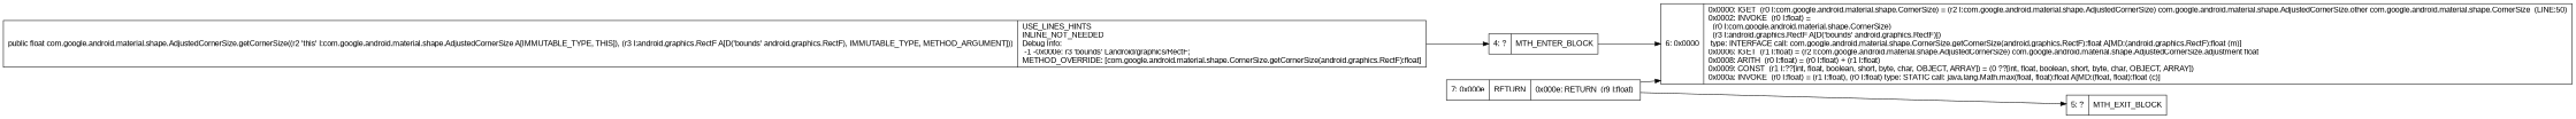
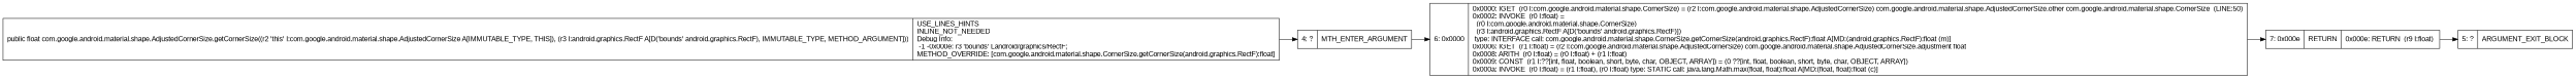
  digraph {
    fontname="Liberation Sans"
    rankdir=LR
    node [fontname="Liberation Sans" shape=record]
    edge [fontname="Liberation Sans"]
-   n1 [label="{4\:\ ?|MTH_ENTER_BLOCK\l}"]
+   n1 [label="{4\:\ ?|MTH_ENTER_ARGUMENT\l}"]
    n2 [label="{6\:\ 0x0000|0x0000: IGET  (r0 I:com.google.android.material.shape.CornerSize) = (r2 I:com.google.android.material.shape.AdjustedCornerSize) com.google.android.material.shape.AdjustedCornerSize.other com.google.android.material.shape.CornerSize  (LINE:50)\l0x0002: INVOKE  (r0 I:float) = \l  (r0 I:com.google.android.material.shape.CornerSize)\l  (r3 I:android.graphics.RectF A[D('bounds' android.graphics.RectF)])\l type: INTERFACE call: com.google.android.material.shape.CornerSize.getCornerSize(android.graphics.RectF):float A[MD:(android.graphics.RectF):float (m)]\l0x0006: IGET  (r1 I:float) = (r2 I:com.google.android.material.shape.AdjustedCornerSize) com.google.android.material.shape.AdjustedCornerSize.adjustment float \l0x0008: ARITH  (r0 I:float) = (r0 I:float) + (r1 I:float) \l0x0009: CONST  (r1 I:??[int, float, boolean, short, byte, char, OBJECT, ARRAY]) = (0 ??[int, float, boolean, short, byte, char, OBJECT, ARRAY]) \l0x000a: INVOKE  (r0 I:float) = (r1 I:float), (r0 I:float) type: STATIC call: java.lang.Math.max(float, float):float A[MD:(float, float):float (c)]\l}"]
    n3 [label="{7\:\ 0x000e|RETURN\l|0x000e: RETURN  (r9 I:float) \l}"]
-   n4 [label="{5\:\ ?|MTH_EXIT_BLOCK\l}"]
+   n4 [label="{5\:\ ?|ARGUMENT_EXIT_BLOCK\l}"]
    n5 [label="{public float com.google.android.material.shape.AdjustedCornerSize.getCornerSize((r2 'this' I:com.google.android.material.shape.AdjustedCornerSize A[IMMUTABLE_TYPE, THIS]), (r3 I:android.graphics.RectF A[D('bounds' android.graphics.RectF), IMMUTABLE_TYPE, METHOD_ARGUMENT]))  | USE_LINES_HINTS\lINLINE_NOT_NEEDED\lDebug Info:\l  \-1 \-0x000e: r3 'bounds' Landroid\/graphics\/RectF;\lMETHOD_OVERRIDE: [com.google.android.material.shape.CornerSize.getCornerSize(android.graphics.RectF):float]\l}"]
    n1 -> n2
-   n3 -> n2
+   n2 -> n3
    n3 -> n4
    n5 -> n1
  }
